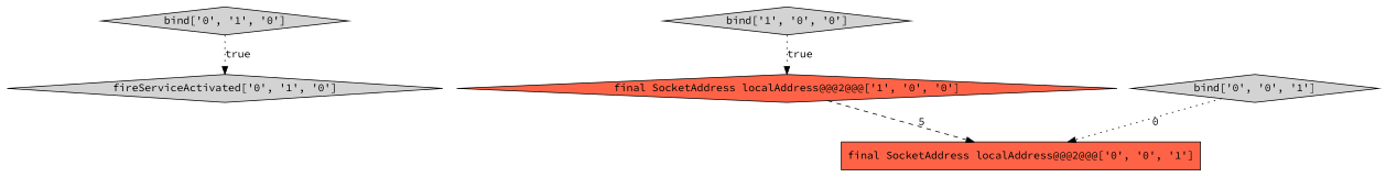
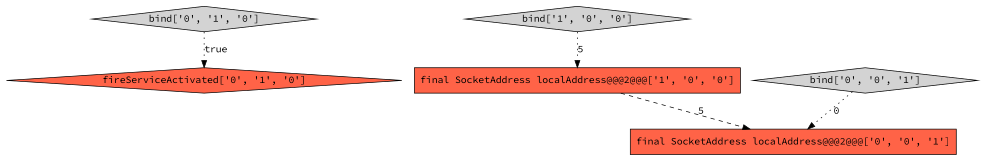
  digraph {
    fontname="Source Code Pro"
    node [fillcolor=lightgray fontname="Source Code Pro" shape=diamond style=filled]
    edge [fontname="Source Code Pro" style=dotted]
    n1 [label="bind['0', '1', '0']"]
-   n2 [label="fireServiceActivated['0', '1', '0']"]
+   n2 [fillcolor=tomato label="fireServiceActivated['0', '1', '0']"]
    n3 [fillcolor=tomato label="final SocketAddress localAddress@@@2@@@['0', '0', '1']" shape=box]
    n4 [label="bind['1', '0', '0']"]
-   n5 [fillcolor=tomato label="final SocketAddress localAddress@@@2@@@['1', '0', '0']"]
+   n5 [fillcolor=tomato label="final SocketAddress localAddress@@@2@@@['1', '0', '0']" shape=box]
    n6 [label="bind['0', '0', '1']"]
    n1 -> n2 [label=true]
-   n4 -> n5 [label=true]
+   n4 -> n5 [label=5]
    n5 -> n3 [label=5 style=dashed]
    n6 -> n3 [label=0]
  }
